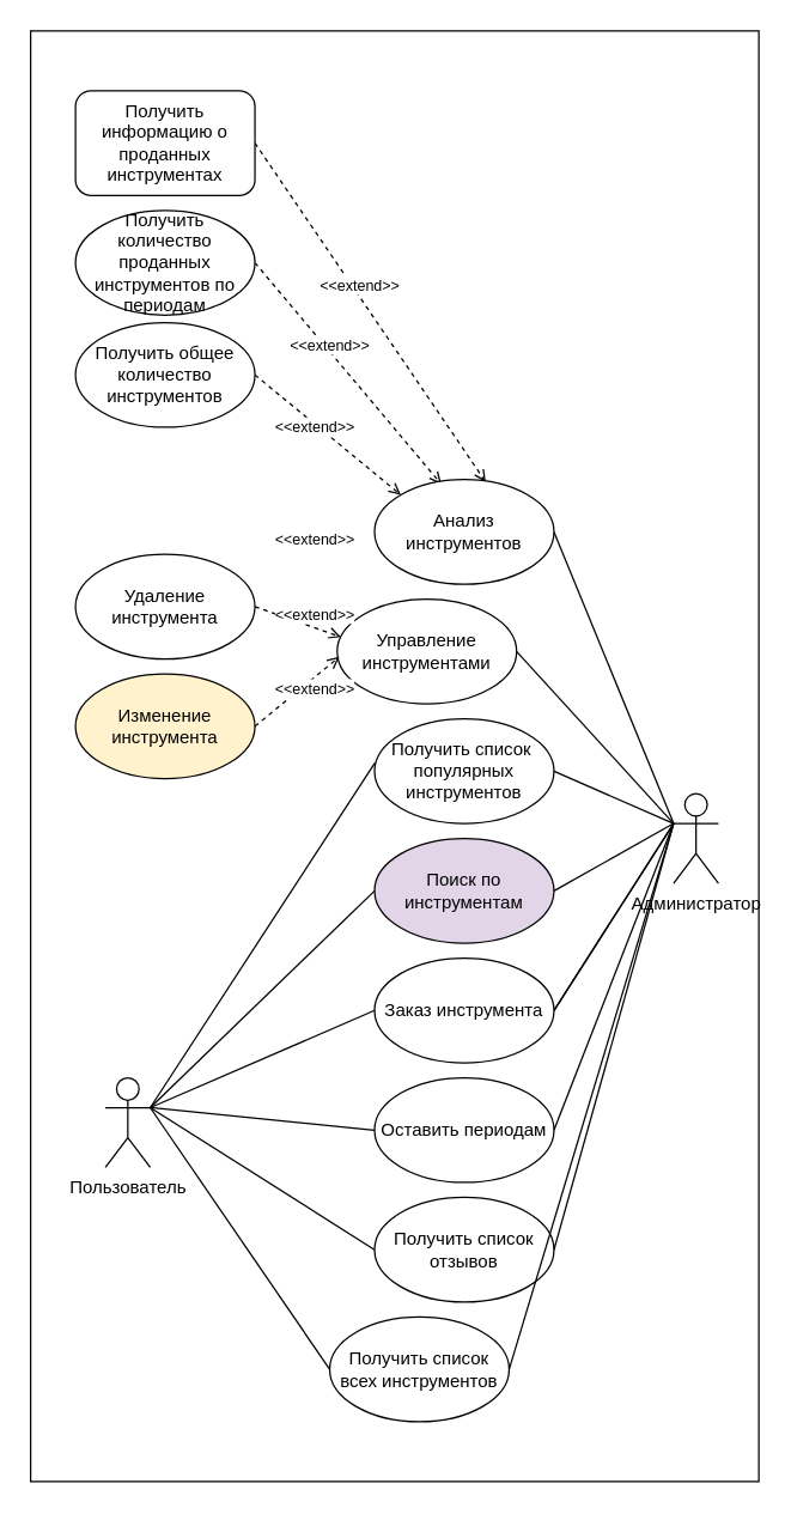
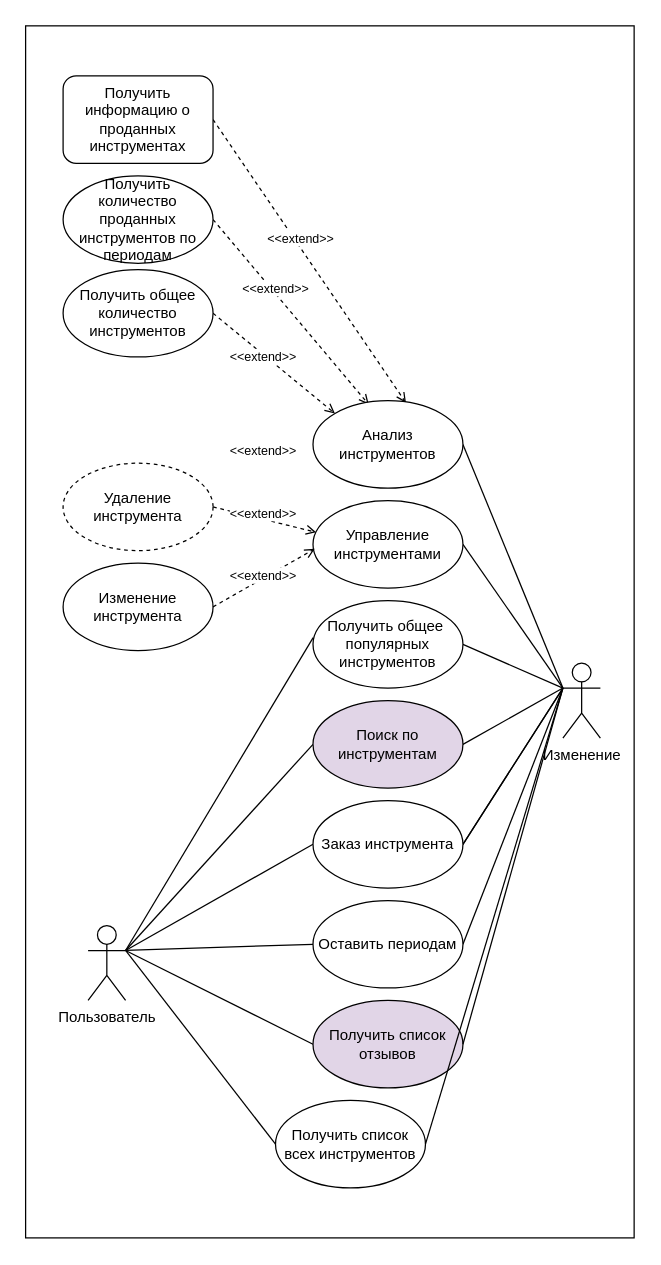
  <mxCell id="0" />
  <mxCell id="1" parent="0" />
  <mxCell id="2" value="" style="rounded=0;whiteSpace=wrap;html=1;" vertex="1" parent="1"><mxGeometry x="20" y="20" width="487" height="970" as="geometry" /></mxCell>
  <mxCell id="3" style="edgeStyle=none;shape=connector;rounded=0;orthogonalLoop=1;jettySize=auto;html=1;exitX=1;exitY=0.333;exitDx=0;exitDy=0;exitPerimeter=0;entryX=0;entryY=0.5;entryDx=0;entryDy=0;labelBackgroundColor=default;strokeColor=default;align=center;verticalAlign=middle;fontFamily=Helvetica;fontSize=11;fontColor=default;endArrow=none;endFill=0;" edge="1" parent="1" source="8" target="12"><mxGeometry relative="1" as="geometry" /></mxCell>
  <mxCell id="4" style="edgeStyle=none;shape=connector;rounded=0;orthogonalLoop=1;jettySize=auto;html=1;exitX=1;exitY=0.333;exitDx=0;exitDy=0;exitPerimeter=0;entryX=0;entryY=0.5;entryDx=0;entryDy=0;labelBackgroundColor=default;strokeColor=default;align=center;verticalAlign=middle;fontFamily=Helvetica;fontSize=11;fontColor=default;endArrow=none;endFill=0;" edge="1" parent="1" source="8" target="36"><mxGeometry relative="1" as="geometry" /></mxCell>
  <mxCell id="5" style="edgeStyle=none;shape=connector;rounded=0;orthogonalLoop=1;jettySize=auto;html=1;exitX=1;exitY=0.333;exitDx=0;exitDy=0;exitPerimeter=0;entryX=0;entryY=0.5;entryDx=0;entryDy=0;labelBackgroundColor=default;strokeColor=default;align=center;verticalAlign=middle;fontFamily=Helvetica;fontSize=11;fontColor=default;endArrow=none;endFill=0;" edge="1" parent="1" source="8" target="32"><mxGeometry relative="1" as="geometry" /></mxCell>
  <mxCell id="6" style="edgeStyle=none;shape=connector;rounded=0;orthogonalLoop=1;jettySize=auto;html=1;exitX=1;exitY=0.333;exitDx=0;exitDy=0;exitPerimeter=0;entryX=0;entryY=0.5;entryDx=0;entryDy=0;labelBackgroundColor=default;strokeColor=default;align=center;verticalAlign=middle;fontFamily=Helvetica;fontSize=11;fontColor=default;endArrow=none;endFill=0;" edge="1" parent="1" source="8" target="34"><mxGeometry relative="1" as="geometry" /></mxCell>
  <mxCell id="7" style="edgeStyle=none;shape=connector;rounded=0;orthogonalLoop=1;jettySize=auto;html=1;exitX=1;exitY=0.333;exitDx=0;exitDy=0;exitPerimeter=0;entryX=0;entryY=0.5;entryDx=0;entryDy=0;labelBackgroundColor=default;strokeColor=default;align=center;verticalAlign=middle;fontFamily=Helvetica;fontSize=11;fontColor=default;endArrow=none;endFill=0;" edge="1" parent="1" source="8" target="17"><mxGeometry relative="1" as="geometry" /></mxCell>
- <mxCell id="8" value="Пользователь" style="shape=umlActor;verticalLabelPosition=bottom;verticalAlign=top;html=1;outlineConnect=0;" vertex="1" parent="1"><mxGeometry x="70" y="720" width="30" height="60" as="geometry" /></mxCell>
+ <mxCell id="8" value="Пользователь" style="shape=umlActor;verticalLabelPosition=bottom;verticalAlign=top;html=1;outlineConnect=0;" vertex="1" parent="1"><mxGeometry x="70" y="740" width="30" height="60" as="geometry" /></mxCell>
  <mxCell id="9" style="edgeStyle=none;shape=connector;rounded=0;orthogonalLoop=1;jettySize=auto;html=1;exitX=0;exitY=0.333;exitDx=0;exitDy=0;exitPerimeter=0;entryX=1;entryY=0.5;entryDx=0;entryDy=0;labelBackgroundColor=default;strokeColor=default;align=center;verticalAlign=middle;fontFamily=Helvetica;fontSize=11;fontColor=default;endArrow=none;endFill=0;" edge="1" parent="1" source="10" target="25"><mxGeometry relative="1" as="geometry" /></mxCell>
- <mxCell id="10" value="Администратор" style="shape=umlActor;verticalLabelPosition=bottom;verticalAlign=top;html=1;outlineConnect=0;" vertex="1" parent="1"><mxGeometry x="450" y="530" width="30" height="60" as="geometry" /></mxCell>
+ <mxCell id="10" value="Изменение" style="shape=umlActor;verticalLabelPosition=bottom;verticalAlign=top;html=1;outlineConnect=0;" vertex="1" parent="1"><mxGeometry x="450" y="530" width="30" height="60" as="geometry" /></mxCell>
  <mxCell id="11" style="edgeStyle=none;shape=connector;rounded=0;orthogonalLoop=1;jettySize=auto;html=1;exitX=1;exitY=0.5;exitDx=0;exitDy=0;labelBackgroundColor=default;strokeColor=default;align=center;verticalAlign=middle;fontFamily=Helvetica;fontSize=11;fontColor=default;endArrow=none;endFill=0;entryX=0;entryY=0.333;entryDx=0;entryDy=0;entryPerimeter=0;" edge="1" parent="1" source="12" target="10"><mxGeometry relative="1" as="geometry"><mxPoint x="440" y="510" as="targetPoint" /></mxGeometry></mxCell>
  <mxCell id="12" value="Поиск по инструментам" style="ellipse;whiteSpace=wrap;html=1;fillColor=#e1d5e7;" vertex="1" parent="1"><mxGeometry x="250" y="560" width="120" height="70" as="geometry" /></mxCell>
  <mxCell id="13" style="edgeStyle=none;shape=connector;rounded=0;orthogonalLoop=1;jettySize=auto;html=1;exitX=1;exitY=0.5;exitDx=0;exitDy=0;labelBackgroundColor=default;strokeColor=default;align=center;verticalAlign=middle;fontFamily=Helvetica;fontSize=11;fontColor=default;endArrow=none;endFill=0;entryX=0;entryY=0.333;entryDx=0;entryDy=0;entryPerimeter=0;" edge="1" parent="1" source="36" target="10"><mxGeometry relative="1" as="geometry"><mxPoint x="440" y="510" as="targetPoint" /></mxGeometry></mxCell>
  <mxCell id="14" style="edgeStyle=none;shape=connector;rounded=0;orthogonalLoop=1;jettySize=auto;html=1;exitX=1;exitY=0.5;exitDx=0;exitDy=0;entryX=0;entryY=0.333;entryDx=0;entryDy=0;entryPerimeter=0;labelBackgroundColor=default;strokeColor=default;align=center;verticalAlign=middle;fontFamily=Helvetica;fontSize=11;fontColor=default;endArrow=none;endFill=0;" edge="1" parent="1" source="30" target="10"><mxGeometry relative="1" as="geometry" /></mxCell>
  <mxCell id="15" style="edgeStyle=none;shape=connector;rounded=0;orthogonalLoop=1;jettySize=auto;html=1;exitX=1;exitY=0.5;exitDx=0;exitDy=0;labelBackgroundColor=default;strokeColor=default;align=center;verticalAlign=middle;fontFamily=Helvetica;fontSize=11;fontColor=default;endArrow=none;endFill=0;entryX=0;entryY=0.333;entryDx=0;entryDy=0;entryPerimeter=0;" edge="1" parent="1" source="16" target="10"><mxGeometry relative="1" as="geometry"><mxPoint x="440" y="510" as="targetPoint" /></mxGeometry></mxCell>
- <mxCell id="16" value="Получить список&amp;nbsp; популярных инструментов" style="ellipse;whiteSpace=wrap;html=1;" vertex="1" parent="1"><mxGeometry x="250" y="480" width="120" height="70" as="geometry" /></mxCell>
+ <mxCell id="16" value="Получить общее&amp;nbsp; популярных инструментов" style="ellipse;whiteSpace=wrap;html=1;" vertex="1" parent="1"><mxGeometry x="250" y="480" width="120" height="70" as="geometry" /></mxCell>
  <mxCell id="17" value="Получить список всех инструментов" style="ellipse;whiteSpace=wrap;html=1;" vertex="1" parent="1"><mxGeometry x="220" y="880" width="120" height="70" as="geometry" /></mxCell>
  <mxCell id="18" style="edgeStyle=none;shape=connector;rounded=0;orthogonalLoop=1;jettySize=auto;html=1;exitX=1;exitY=0.5;exitDx=0;exitDy=0;entryX=0.372;entryY=0.044;entryDx=0;entryDy=0;dashed=1;labelBackgroundColor=default;strokeColor=default;align=center;verticalAlign=middle;fontFamily=Helvetica;fontSize=11;fontColor=default;endArrow=open;endFill=0;entryPerimeter=0;" edge="1" parent="1" source="19" target="30"><mxGeometry relative="1" as="geometry" /></mxCell>
  <mxCell id="19" value="Получить количество проданных инструментов по периодам" style="ellipse;whiteSpace=wrap;html=1;" vertex="1" parent="1"><mxGeometry x="50" y="140" width="120" height="70" as="geometry" /></mxCell>
  <mxCell id="20" style="edgeStyle=none;shape=connector;rounded=0;orthogonalLoop=1;jettySize=auto;html=1;exitX=1;exitY=0.5;exitDx=0;exitDy=0;entryX=0;entryY=0;entryDx=0;entryDy=0;dashed=1;labelBackgroundColor=default;strokeColor=default;align=center;verticalAlign=middle;fontFamily=Helvetica;fontSize=11;fontColor=default;endArrow=open;endFill=0;" edge="1" parent="1" source="21" target="30"><mxGeometry relative="1" as="geometry" /></mxCell>
  <mxCell id="21" value="Получить общее количество инструментов" style="ellipse;whiteSpace=wrap;html=1;" vertex="1" parent="1"><mxGeometry x="50" y="215" width="120" height="70" as="geometry" /></mxCell>
  <mxCell id="22" value="&lt;font style=&quot;font-size: 10px;&quot;&gt;&amp;lt;&amp;lt;extend&amp;gt;&amp;gt;&lt;/font&gt;" style="edgeLabel;html=1;align=center;verticalAlign=middle;resizable=0;points=[];fontSize=11;fontFamily=Helvetica;fontColor=default;" vertex="1" connectable="0" parent="1"><mxGeometry x="209.999" y="284.996" as="geometry" /></mxCell>
  <mxCell id="23" style="edgeStyle=none;shape=connector;rounded=0;orthogonalLoop=1;jettySize=auto;html=1;exitX=1;exitY=0.5;exitDx=0;exitDy=0;dashed=1;labelBackgroundColor=default;strokeColor=default;align=center;verticalAlign=middle;fontFamily=Helvetica;fontSize=11;fontColor=default;endArrow=open;endFill=0;entryX=0.62;entryY=0.024;entryDx=0;entryDy=0;entryPerimeter=0;" edge="1" parent="1" source="24" target="30"><mxGeometry relative="1" as="geometry"><mxPoint x="320" y="260" as="targetPoint" /></mxGeometry></mxCell>
  <mxCell id="24" value="Получить информацию о проданных инструментах" style="whiteSpace=wrap;html=1;rounded=1;" vertex="1" parent="1"><mxGeometry x="50" y="60" width="120" height="70" as="geometry" /></mxCell>
- <mxCell id="25" value="Управление инструментами" style="ellipse;whiteSpace=wrap;html=1;" vertex="1" parent="1"><mxGeometry x="225" y="400" width="120" height="70" as="geometry" /></mxCell>
+ <mxCell id="25" value="Управление инструментами" style="ellipse;whiteSpace=wrap;html=1;" vertex="1" parent="1"><mxGeometry x="250" y="400" width="120" height="70" as="geometry" /></mxCell>
  <mxCell id="26" style="edgeStyle=none;shape=connector;rounded=0;orthogonalLoop=1;jettySize=auto;html=1;exitX=1;exitY=0.5;exitDx=0;exitDy=0;entryX=0.021;entryY=0.361;entryDx=0;entryDy=0;dashed=1;labelBackgroundColor=default;strokeColor=default;align=center;verticalAlign=middle;fontFamily=Helvetica;fontSize=11;fontColor=default;endArrow=open;endFill=0;entryPerimeter=0;" edge="1" parent="1" source="27" target="25"><mxGeometry relative="1" as="geometry" /></mxCell>
- <mxCell id="27" value="Удаление инструмента" style="ellipse;whiteSpace=wrap;html=1;" vertex="1" parent="1"><mxGeometry x="50" y="370" width="120" height="70" as="geometry" /></mxCell>
- <mxCell id="28" value="Изменение инструмента" style="ellipse;whiteSpace=wrap;html=1;fillColor=#fff2cc;" vertex="1" parent="1"><mxGeometry x="50" y="450" width="120" height="70" as="geometry" /></mxCell>
+ <mxCell id="27" value="Удаление инструмента" style="ellipse;whiteSpace=wrap;html=1;dashed=1;" vertex="1" parent="1"><mxGeometry x="50" y="370" width="120" height="70" as="geometry" /></mxCell>
+ <mxCell id="28" value="Изменение инструмента" style="ellipse;whiteSpace=wrap;html=1;" vertex="1" parent="1"><mxGeometry x="50" y="450" width="120" height="70" as="geometry" /></mxCell>
  <mxCell id="29" style="edgeStyle=none;shape=connector;rounded=0;orthogonalLoop=1;jettySize=auto;html=1;exitX=1;exitY=0.5;exitDx=0;exitDy=0;dashed=1;labelBackgroundColor=default;strokeColor=default;align=center;verticalAlign=middle;fontFamily=Helvetica;fontSize=11;fontColor=default;endArrow=open;endFill=0;entryX=0.012;entryY=0.551;entryDx=0;entryDy=0;entryPerimeter=0;" edge="1" parent="1" source="28" target="25"><mxGeometry relative="1" as="geometry"><mxPoint x="250" y="450" as="targetPoint" /></mxGeometry></mxCell>
  <mxCell id="30" value="Анализ инструментов" style="ellipse;whiteSpace=wrap;html=1;" vertex="1" parent="1"><mxGeometry x="250" y="320" width="120" height="70" as="geometry" /></mxCell>
  <mxCell id="31" style="edgeStyle=none;shape=connector;rounded=0;orthogonalLoop=1;jettySize=auto;html=1;exitX=1;exitY=0.5;exitDx=0;exitDy=0;labelBackgroundColor=default;strokeColor=default;align=center;verticalAlign=middle;fontFamily=Helvetica;fontSize=11;fontColor=default;endArrow=none;endFill=0;entryX=0;entryY=0.333;entryDx=0;entryDy=0;entryPerimeter=0;" edge="1" parent="1" source="32" target="10"><mxGeometry relative="1" as="geometry"><mxPoint x="440" y="510" as="targetPoint" /></mxGeometry></mxCell>
  <mxCell id="32" value="Оставить периодам" style="ellipse;whiteSpace=wrap;html=1;" vertex="1" parent="1"><mxGeometry x="250" y="720" width="120" height="70" as="geometry" /></mxCell>
  <mxCell id="33" style="edgeStyle=none;shape=connector;rounded=0;orthogonalLoop=1;jettySize=auto;html=1;exitX=1;exitY=0.5;exitDx=0;exitDy=0;labelBackgroundColor=default;strokeColor=default;align=center;verticalAlign=middle;fontFamily=Helvetica;fontSize=11;fontColor=default;endArrow=none;endFill=0;entryX=0;entryY=0.333;entryDx=0;entryDy=0;entryPerimeter=0;" edge="1" parent="1" source="36" target="10"><mxGeometry relative="1" as="geometry"><mxPoint x="460" y="550" as="targetPoint" /></mxGeometry></mxCell>
- <mxCell id="34" value="Получить список отзывов" style="ellipse;whiteSpace=wrap;html=1;" vertex="1" parent="1"><mxGeometry x="250" y="800" width="120" height="70" as="geometry" /></mxCell>
+ <mxCell id="34" value="Получить список отзывов" style="ellipse;whiteSpace=wrap;html=1;fillColor=#e1d5e7;" vertex="1" parent="1"><mxGeometry x="250" y="800" width="120" height="70" as="geometry" /></mxCell>
  <mxCell id="35" value="" style="edgeStyle=none;shape=connector;rounded=0;orthogonalLoop=1;jettySize=auto;html=1;exitX=1;exitY=0.5;exitDx=0;exitDy=0;labelBackgroundColor=default;strokeColor=default;align=center;verticalAlign=middle;fontFamily=Helvetica;fontSize=11;fontColor=default;endArrow=none;endFill=0;entryX=0;entryY=0.333;entryDx=0;entryDy=0;entryPerimeter=0;" edge="1" parent="1" source="34" target="10"><mxGeometry relative="1" as="geometry"><mxPoint x="440" y="510" as="targetPoint" /><mxPoint x="200" y="865" as="sourcePoint" /></mxGeometry></mxCell>
  <mxCell id="36" value="Заказ инструмента" style="ellipse;whiteSpace=wrap;html=1;" vertex="1" parent="1"><mxGeometry x="250" y="640" width="120" height="70" as="geometry" /></mxCell>
  <mxCell id="37" style="edgeStyle=none;shape=connector;rounded=0;orthogonalLoop=1;jettySize=auto;html=1;exitX=1;exitY=0.5;exitDx=0;exitDy=0;entryX=0;entryY=0.333;entryDx=0;entryDy=0;entryPerimeter=0;labelBackgroundColor=default;strokeColor=default;align=center;verticalAlign=middle;fontFamily=Helvetica;fontSize=11;fontColor=default;endArrow=none;endFill=0;" edge="1" parent="1" source="17" target="10"><mxGeometry relative="1" as="geometry" /></mxCell>
  <mxCell id="38" style="edgeStyle=none;shape=connector;rounded=0;orthogonalLoop=1;jettySize=auto;html=1;exitX=1;exitY=0.333;exitDx=0;exitDy=0;exitPerimeter=0;entryX=0.001;entryY=0.423;entryDx=0;entryDy=0;entryPerimeter=0;labelBackgroundColor=default;strokeColor=default;align=center;verticalAlign=middle;fontFamily=Helvetica;fontSize=11;fontColor=default;endArrow=none;endFill=0;" edge="1" parent="1" source="8" target="16"><mxGeometry relative="1" as="geometry" /></mxCell>
  <mxCell id="39" value="&lt;font style=&quot;font-size: 10px;&quot;&gt;&amp;lt;&amp;lt;extend&amp;gt;&amp;gt;&lt;/font&gt;" style="edgeLabel;html=1;align=center;verticalAlign=middle;resizable=0;points=[];fontSize=11;fontFamily=Helvetica;fontColor=default;" vertex="1" connectable="0" parent="1"><mxGeometry x="209.999" y="359.996" as="geometry" /></mxCell>
  <mxCell id="40" value="&lt;font style=&quot;font-size: 10px;&quot;&gt;&amp;lt;&amp;lt;extend&amp;gt;&amp;gt;&lt;/font&gt;" style="edgeLabel;html=1;align=center;verticalAlign=middle;resizable=0;points=[];fontSize=11;fontFamily=Helvetica;fontColor=default;" vertex="1" connectable="0" parent="1"><mxGeometry x="209.999" y="409.996" as="geometry" /></mxCell>
  <mxCell id="41" value="&lt;font style=&quot;font-size: 10px;&quot;&gt;&amp;lt;&amp;lt;extend&amp;gt;&amp;gt;&lt;/font&gt;" style="edgeLabel;html=1;align=center;verticalAlign=middle;resizable=0;points=[];fontSize=11;fontFamily=Helvetica;fontColor=default;" vertex="1" connectable="0" parent="1"><mxGeometry x="219.999" y="229.996" as="geometry" /></mxCell>
  <mxCell id="42" value="&lt;font style=&quot;font-size: 10px;&quot;&gt;&amp;lt;&amp;lt;extend&amp;gt;&amp;gt;&lt;/font&gt;" style="edgeLabel;html=1;align=center;verticalAlign=middle;resizable=0;points=[];fontSize=11;fontFamily=Helvetica;fontColor=default;" vertex="1" connectable="0" parent="1"><mxGeometry x="239.999" y="189.996" as="geometry" /></mxCell>
  <mxCell id="43" value="&lt;font style=&quot;font-size: 10px;&quot;&gt;&amp;lt;&amp;lt;extend&amp;gt;&amp;gt;&lt;/font&gt;" style="edgeLabel;html=1;align=center;verticalAlign=middle;resizable=0;points=[];fontSize=11;fontFamily=Helvetica;fontColor=default;" vertex="1" connectable="0" parent="1"><mxGeometry x="209.999" y="459.996" as="geometry" /></mxCell>
